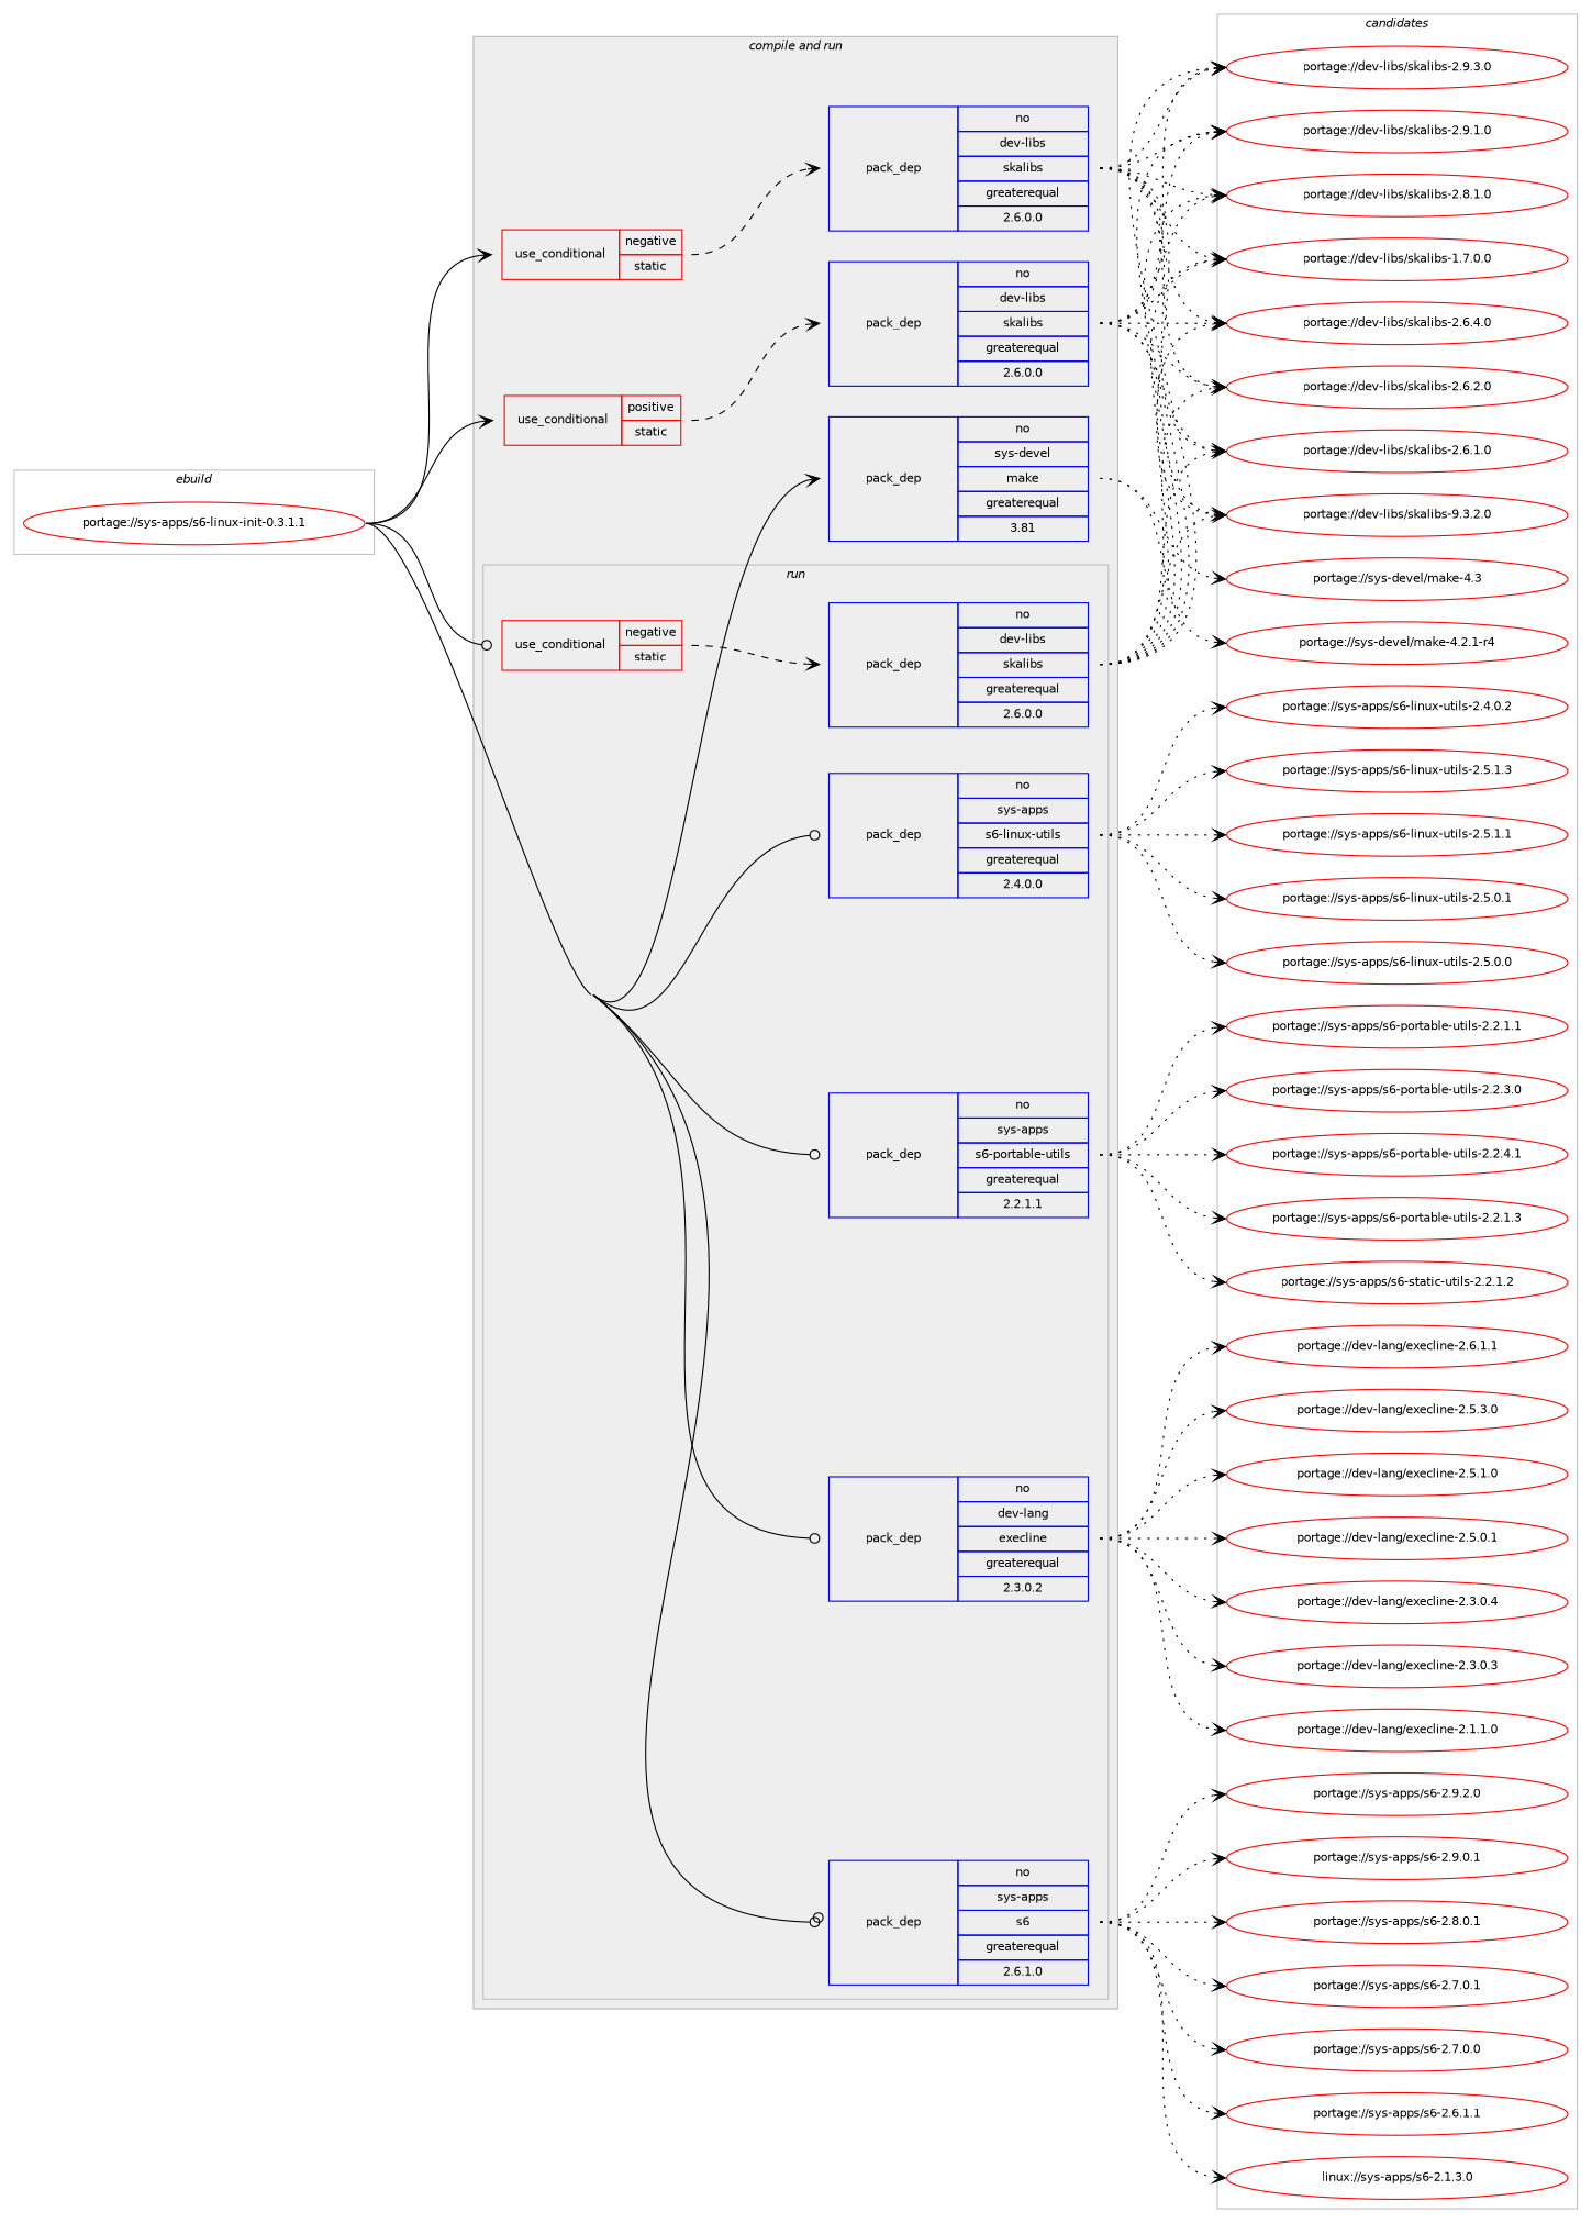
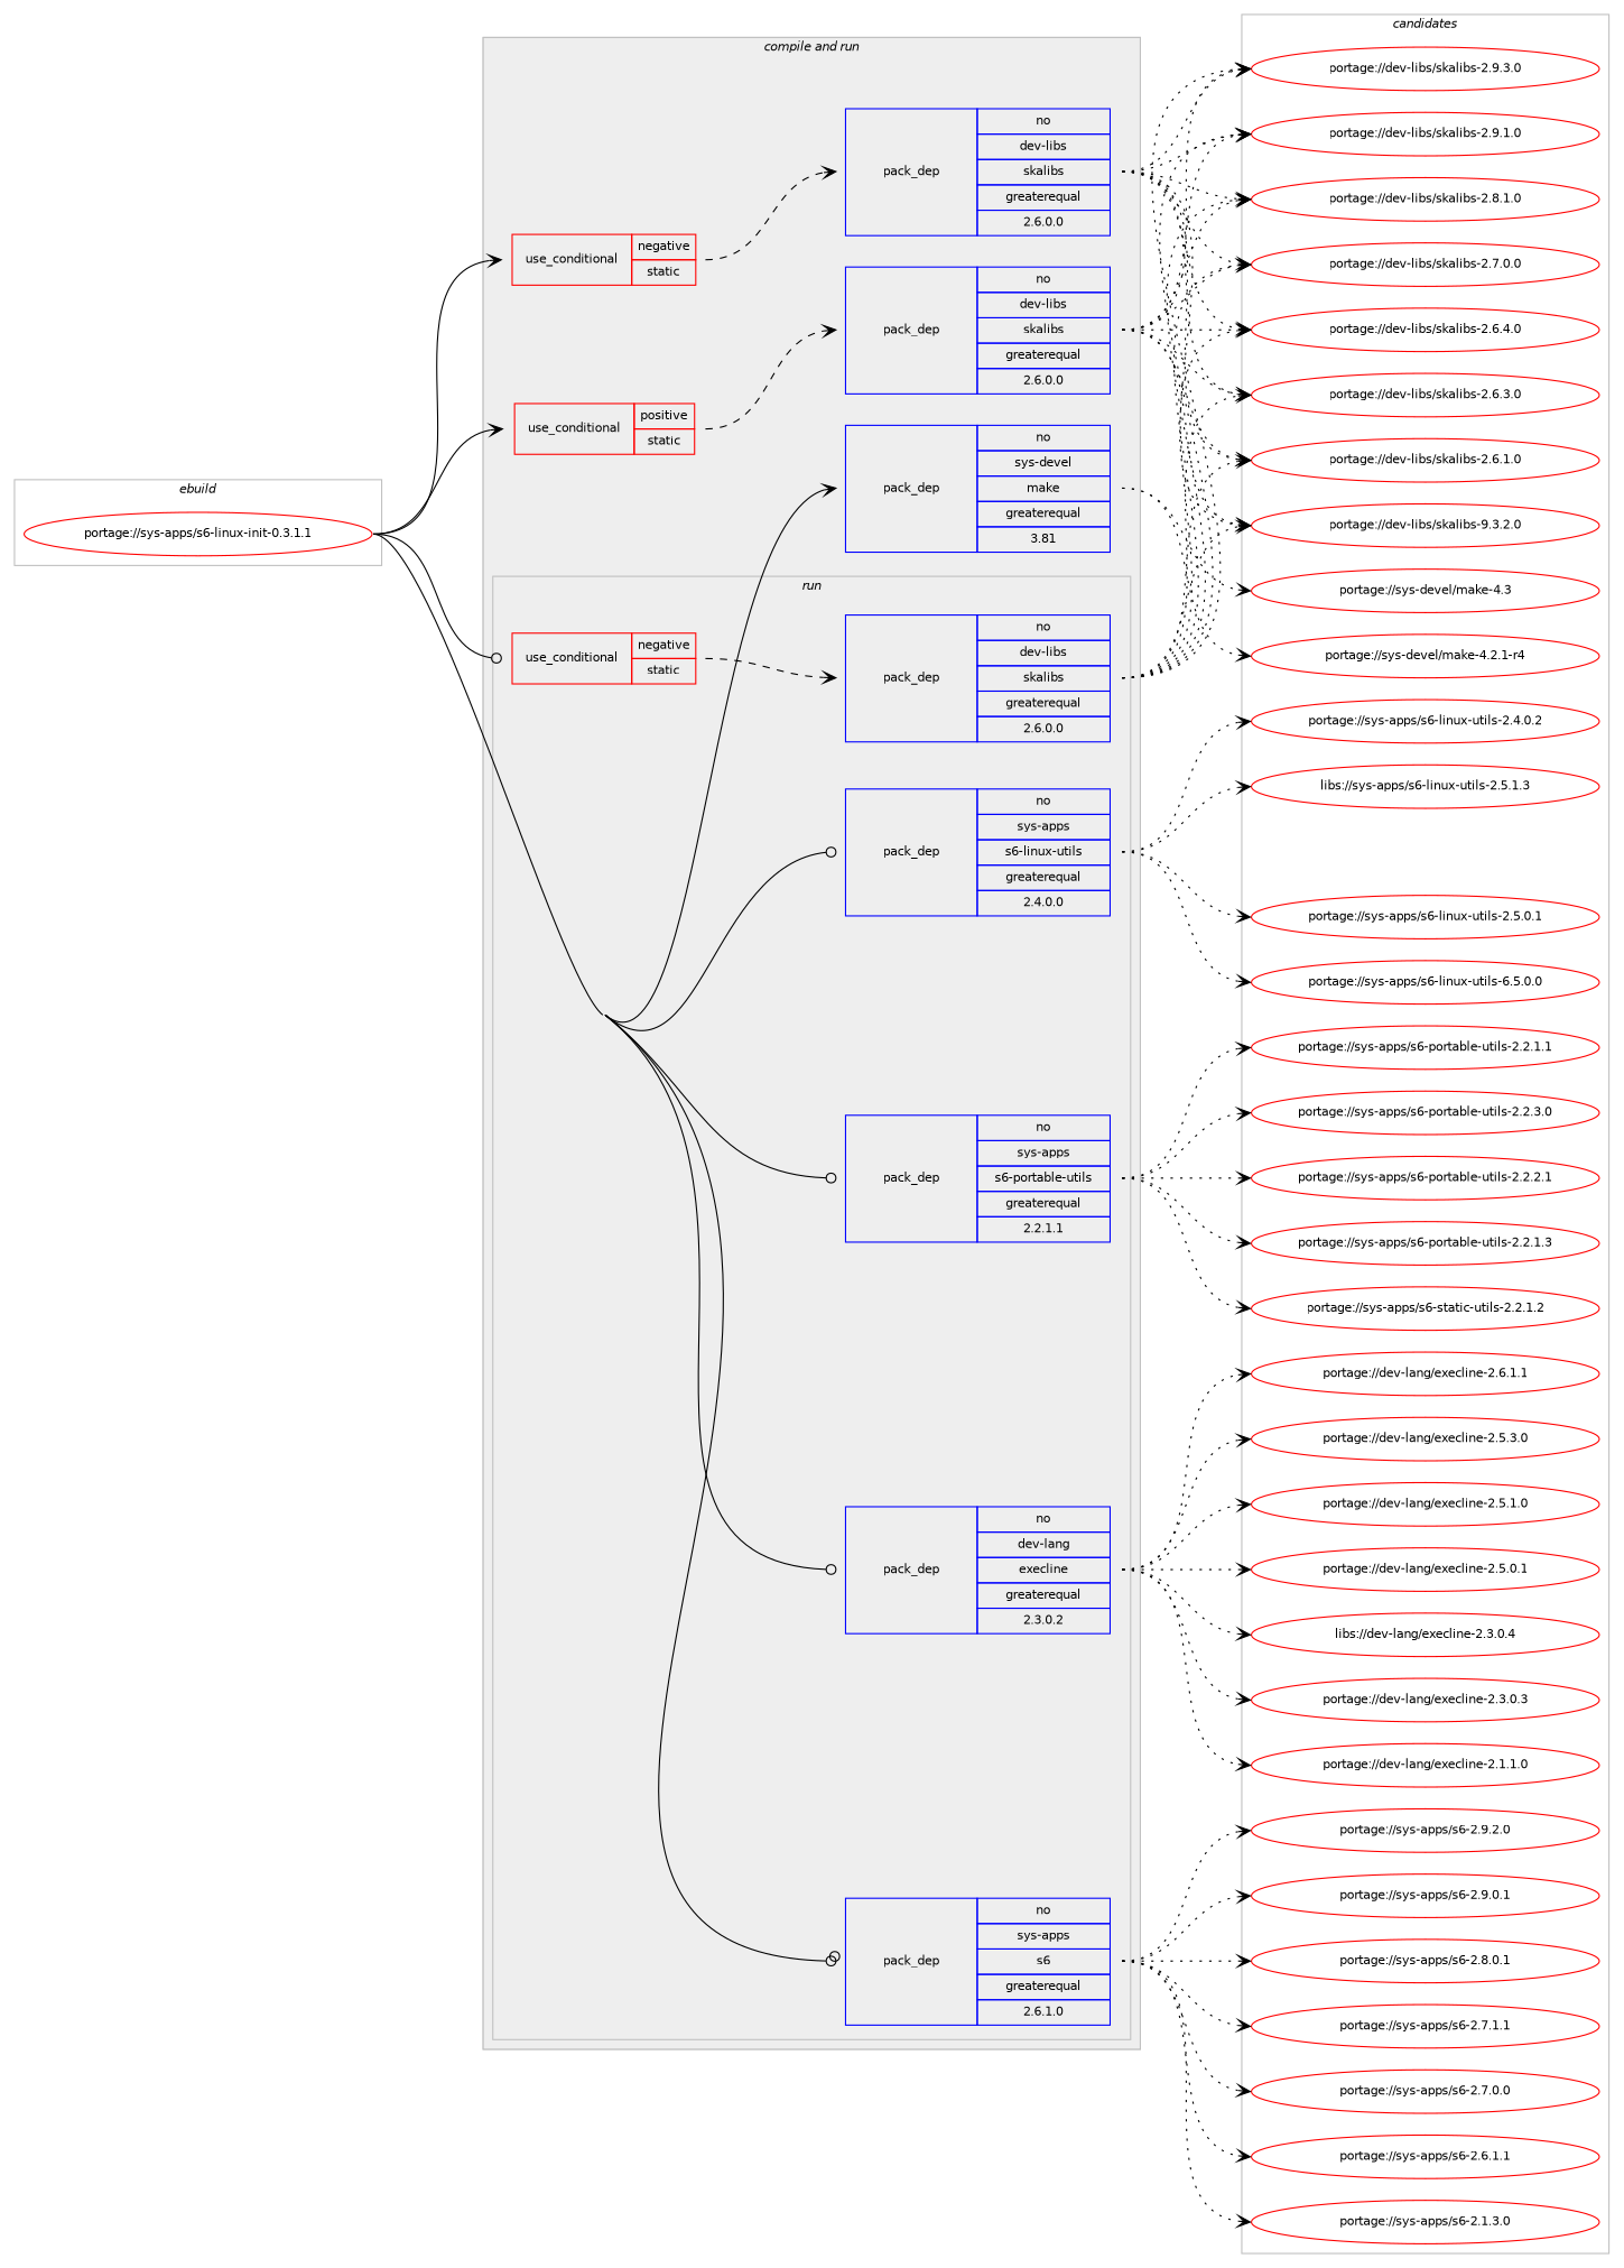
  digraph {
    compound=true
    concentrate=true
    fontname=Helvetica
    fontsize=10
    newrank=true
    rankdir=LR
    ranksep=1.5
    node [color=red fontname=Helvetica fontsize=10]
    edge [arrowhead=vee headport=w style=dotted tailport=e weight=100]
    n1 [label="portage://sys-apps/s6-linux-init-0.3.1.1" width=4]
    n2 [color=blue label=<<TABLE BORDER="0" CELLBORDER="1" CELLSPACING="0" CELLPADDING="4" WIDTH="220"><TR><TD ROWSPAN="6" CELLPADDING="30">pack_dep</TD></TR><TR><TD WIDTH="110">no</TD></TR><TR><TD>dev-libs</TD></TR><TR><TD>skalibs</TD></TR><TR><TD>greaterequal</TD></TR><TR><TD>2.6.0.0</TD></TR></TABLE>> shape=none]
    n3 [label=<<TABLE BORDER="0" CELLBORDER="1" CELLSPACING="0" CELLPADDING="4"><TR><TD ROWSPAN="3" CELLPADDING="10">use_conditional</TD></TR><TR><TD>negative</TD></TR><TR><TD>static</TD></TR></TABLE>> shape=none]
    n4 [color=blue label=<<TABLE BORDER="0" CELLBORDER="1" CELLSPACING="0" CELLPADDING="4" WIDTH="220"><TR><TD ROWSPAN="6" CELLPADDING="30">pack_dep</TD></TR><TR><TD WIDTH="110">no</TD></TR><TR><TD>dev-libs</TD></TR><TR><TD>skalibs</TD></TR><TR><TD>greaterequal</TD></TR><TR><TD>2.6.0.0</TD></TR></TABLE>> shape=none]
    n5 [label=<<TABLE BORDER="0" CELLBORDER="1" CELLSPACING="0" CELLPADDING="4"><TR><TD ROWSPAN="3" CELLPADDING="10">use_conditional</TD></TR><TR><TD>positive</TD></TR><TR><TD>static</TD></TR></TABLE>> shape=none]
    n6 [color=blue label=<<TABLE BORDER="0" CELLBORDER="1" CELLSPACING="0" CELLPADDING="4" WIDTH="220"><TR><TD ROWSPAN="6" CELLPADDING="30">pack_dep</TD></TR><TR><TD WIDTH="110">no</TD></TR><TR><TD>sys-devel</TD></TR><TR><TD>make</TD></TR><TR><TD>greaterequal</TD></TR><TR><TD>3.81</TD></TR></TABLE>> shape=none]
    n7 [color=blue label=<<TABLE BORDER="0" CELLBORDER="1" CELLSPACING="0" CELLPADDING="4" WIDTH="220"><TR><TD ROWSPAN="6" CELLPADDING="30">pack_dep</TD></TR><TR><TD WIDTH="110">no</TD></TR><TR><TD>dev-libs</TD></TR><TR><TD>skalibs</TD></TR><TR><TD>greaterequal</TD></TR><TR><TD>2.6.0.0</TD></TR></TABLE>> shape=none]
    n8 [label=<<TABLE BORDER="0" CELLBORDER="1" CELLSPACING="0" CELLPADDING="4"><TR><TD ROWSPAN="3" CELLPADDING="10">use_conditional</TD></TR><TR><TD>negative</TD></TR><TR><TD>static</TD></TR></TABLE>> shape=none]
    n9 [color=blue label=<<TABLE BORDER="0" CELLBORDER="1" CELLSPACING="0" CELLPADDING="4" WIDTH="220"><TR><TD ROWSPAN="6" CELLPADDING="30">pack_dep</TD></TR><TR><TD WIDTH="110">no</TD></TR><TR><TD>dev-lang</TD></TR><TR><TD>execline</TD></TR><TR><TD>greaterequal</TD></TR><TR><TD>2.3.0.2</TD></TR></TABLE>> shape=none]
    n10 [color=blue label=<<TABLE BORDER="0" CELLBORDER="1" CELLSPACING="0" CELLPADDING="4" WIDTH="220"><TR><TD ROWSPAN="6" CELLPADDING="30">pack_dep</TD></TR><TR><TD WIDTH="110">no</TD></TR><TR><TD>sys-apps</TD></TR><TR><TD>s6</TD></TR><TR><TD>greaterequal</TD></TR><TR><TD>2.6.1.0</TD></TR></TABLE>> shape=none]
    n11 [color=blue label=<<TABLE BORDER="0" CELLBORDER="1" CELLSPACING="0" CELLPADDING="4" WIDTH="220"><TR><TD ROWSPAN="6" CELLPADDING="30">pack_dep</TD></TR><TR><TD WIDTH="110">no</TD></TR><TR><TD>sys-apps</TD></TR><TR><TD>s6-linux-utils</TD></TR><TR><TD>greaterequal</TD></TR><TR><TD>2.4.0.0</TD></TR></TABLE>> shape=none]
    n12 [color=blue label=<<TABLE BORDER="0" CELLBORDER="1" CELLSPACING="0" CELLPADDING="4" WIDTH="220"><TR><TD ROWSPAN="6" CELLPADDING="30">pack_dep</TD></TR><TR><TD WIDTH="110">no</TD></TR><TR><TD>sys-apps</TD></TR><TR><TD>s6-portable-utils</TD></TR><TR><TD>greaterequal</TD></TR><TR><TD>2.2.1.1</TD></TR></TABLE>> shape=none]
    n13 [label="portage://dev-libs/skalibs-2.9.3.0" width=4]
    n14 [label="portage://dev-libs/skalibs-2.9.1.0" width=4]
    n15 [label="portage://dev-libs/skalibs-2.8.1.0" width=4]
-   n16 [label="portage://dev-libs/skalibs-1.7.0.0" width=4]
+   n16 [label="portage://dev-libs/skalibs-2.7.0.0" width=4]
    n17 [label="portage://dev-libs/skalibs-2.6.4.0" width=4]
-   n18 [label="portage://dev-libs/skalibs-2.6.2.0" width=4]
+   n18 [label="portage://dev-libs/skalibs-2.6.3.0" width=4]
    n19 [label="portage://dev-libs/skalibs-2.6.1.0" width=4]
    n20 [label="portage://dev-libs/skalibs-9.3.2.0" width=4]
    n21 [label="portage://sys-devel/make-4.3" width=4]
    n22 [label="portage://sys-devel/make-4.2.1-r4" width=4]
    n23 [label="portage://dev-lang/execline-2.6.1.1" width=4]
    n24 [label="portage://dev-lang/execline-2.5.3.0" width=4]
    n25 [label="portage://dev-lang/execline-2.5.1.0" width=4]
    n26 [label="portage://dev-lang/execline-2.5.0.1" width=4]
-   n27 [label="portage://dev-lang/execline-2.3.0.4" width=4]
+   n27 [label="libs://dev-lang/execline-2.3.0.4" width=4]
    n28 [label="portage://dev-lang/execline-2.3.0.3" width=4]
    n29 [label="portage://dev-lang/execline-2.1.1.0" width=4]
    n30 [label="portage://sys-apps/s6-2.9.2.0" width=4]
    n31 [label="portage://sys-apps/s6-2.9.0.1" width=4]
    n32 [label="portage://sys-apps/s6-2.8.0.1" width=4]
-   n33 [label="portage://sys-apps/s6-2.7.0.1" width=4]
+   n33 [label="portage://sys-apps/s6-2.7.1.1" width=4]
    n34 [label="portage://sys-apps/s6-2.7.0.0" width=4]
    n35 [label="portage://sys-apps/s6-2.6.1.1" width=4]
-   n36 [label="linux://sys-apps/s6-2.1.3.0" width=4]
-   n37 [label="portage://sys-apps/s6-linux-utils-2.5.1.3" width=4]
-   n38 [label="portage://sys-apps/s6-linux-utils-2.5.1.1" width=4]
+   n36 [label="portage://sys-apps/s6-2.1.3.0" width=4]
+   n37 [label="libs://sys-apps/s6-linux-utils-2.5.1.3" width=4]
    n39 [label="portage://sys-apps/s6-linux-utils-2.5.0.1" width=4]
-   n40 [label="portage://sys-apps/s6-linux-utils-2.5.0.0" width=4]
+   n40 [label="portage://sys-apps/s6-linux-utils-6.5.0.0" width=4]
    n41 [label="portage://sys-apps/s6-linux-utils-2.4.0.2" width=4]
    n42 [label="portage://sys-apps/s6-portable-utils-2.2.3.0" width=4]
-   n43 [label="portage://sys-apps/s6-portable-utils-2.2.4.1" width=4]
+   n43 [label="portage://sys-apps/s6-portable-utils-2.2.2.1" width=4]
    n44 [label="portage://sys-apps/s6-portable-utils-2.2.1.3" width=4]
    n45 [label="portage://sys-apps/s6-static-utils-2.2.1.2" width=4]
    n46 [label="portage://sys-apps/s6-portable-utils-2.2.1.1" width=4]
    subgraph cluster_1 {
      color=gray
      label=<<i>ebuild</i>>
      rank=same
      n1
    }
    subgraph cluster_2 {
      color=gray
      label=<<i>dependencies</i>>
      subgraph cluster_3 {
        color=gray
        fillcolor="#eeeeee"
        label=<<i>compile</i>>
        style=filled
        subgraph sub_4 {
          color=gray
          fillcolor="#eeeeee"
          label=<<i>compile</i>>
          style=filled
          n3
          subgraph sub_5 {
            color=gray
            fillcolor="#eeeeee"
            label=<<i>compile</i>>
            style=filled
            n2
          }
        }
        subgraph sub_6 {
          color=gray
          fillcolor="#eeeeee"
          label=<<i>compile</i>>
          style=filled
          n5
          subgraph sub_7 {
            color=gray
            fillcolor="#eeeeee"
            label=<<i>compile</i>>
            style=filled
            n4
          }
        }
        subgraph sub_8 {
          color=gray
          fillcolor="#eeeeee"
          label=<<i>compile</i>>
          style=filled
          n6
        }
      }
      subgraph cluster_9 {
        color=gray
        fillcolor="#eeeeee"
        label=<<i>compile and run</i>>
        style=filled
      }
      subgraph cluster_10 {
        color=gray
        fillcolor="#eeeeee"
        label=<<i>run</i>>
        style=filled
        subgraph sub_11 {
          color=gray
          fillcolor="#eeeeee"
          label=<<i>run</i>>
          style=filled
          n8
          subgraph sub_12 {
            color=gray
            fillcolor="#eeeeee"
            label=<<i>run</i>>
            style=filled
            n7
          }
        }
        subgraph sub_13 {
          color=gray
          fillcolor="#eeeeee"
          label=<<i>run</i>>
          style=filled
          n9
        }
        subgraph sub_14 {
          color=gray
          fillcolor="#eeeeee"
          label=<<i>run</i>>
          style=filled
          n10
        }
        subgraph sub_15 {
          color=gray
          fillcolor="#eeeeee"
          label=<<i>run</i>>
          style=filled
          n11
        }
        subgraph sub_16 {
          color=gray
          fillcolor="#eeeeee"
          label=<<i>run</i>>
          style=filled
          n12
        }
      }
    }
    subgraph cluster_17 {
      color=gray
      label=<<i>candidates</i>>
      rank=same
      subgraph sub_18 {
        color=black
        label=<<i>candidates</i>>
        nodesep=1
        rank=same
        n13
        n14
        n15
        n16
        n17
        n18
        n19
        n20
      }
      subgraph sub_19 {
        color=black
        label=<<i>candidates</i>>
        nodesep=1
        rank=same
        n13
        n14
        n15
        n16
        n17
        n18
        n19
        n20
      }
      subgraph sub_20 {
        color=black
        label=<<i>candidates</i>>
        nodesep=1
        rank=same
        n21
        n22
      }
      subgraph sub_21 {
        color=black
        label=<<i>candidates</i>>
        nodesep=1
        rank=same
        n13
        n14
        n15
        n16
        n17
        n18
        n19
        n20
      }
      subgraph sub_22 {
        color=black
        label=<<i>candidates</i>>
        nodesep=1
        rank=same
        n23
        n24
        n25
        n26
        n27
        n28
        n29
      }
      subgraph sub_23 {
        color=black
        label=<<i>candidates</i>>
        nodesep=1
        rank=same
        n30
        n31
        n32
        n33
        n34
        n35
        n36
      }
      subgraph sub_24 {
        color=black
        label=<<i>candidates</i>>
        nodesep=1
        rank=same
        n37
-       n38
        n39
        n40
        n41
      }
      subgraph sub_25 {
        color=black
        label=<<i>candidates</i>>
        nodesep=1
        rank=same
        n42
        n43
        n44
        n45
        n46
      }
    }
    n1 -> n3 [style=solid weight=20]
    n1 -> n5 [style=solid weight=20]
    n1 -> n6 [style=solid weight=20]
    n1 -> n8 [arrowhead=odot style=solid weight=20]
    n1 -> n9 [arrowhead=odot style=solid weight=20]
    n1 -> n10 [arrowhead=odot style=solid weight=20]
    n1 -> n11 [arrowhead=odot style=solid weight=20]
    n1 -> n12 [arrowhead=odot style=solid weight=20]
    n2 -> n13
    n2 -> n14
    n2 -> n15
    n2 -> n16
    n2 -> n17
    n2 -> n18
    n2 -> n19
    n2 -> n20
    n3 -> n2 [style=dashed weight=20]
    n4 -> n13
    n4 -> n14
    n4 -> n15
    n4 -> n16
    n4 -> n17
    n4 -> n18
    n4 -> n19
    n4 -> n20
    n5 -> n4 [style=dashed weight=20]
    n6 -> n21
    n6 -> n22
    n7 -> n13
    n7 -> n14
    n7 -> n15
    n7 -> n16
    n7 -> n17
    n7 -> n18
    n7 -> n19
    n7 -> n20
    n8 -> n7 [style=dashed weight=20]
    n9 -> n23
    n9 -> n24
    n9 -> n25
    n9 -> n26
    n9 -> n27
    n9 -> n28
    n9 -> n29
    n10 -> n30
    n10 -> n31
    n10 -> n32
    n10 -> n33
    n10 -> n34
    n10 -> n35
    n10 -> n36
    n11 -> n37
-   n11 -> n38
    n11 -> n39
    n11 -> n40
    n11 -> n41
    n12 -> n42
    n12 -> n43
    n12 -> n44
    n12 -> n45
    n12 -> n46
  }
